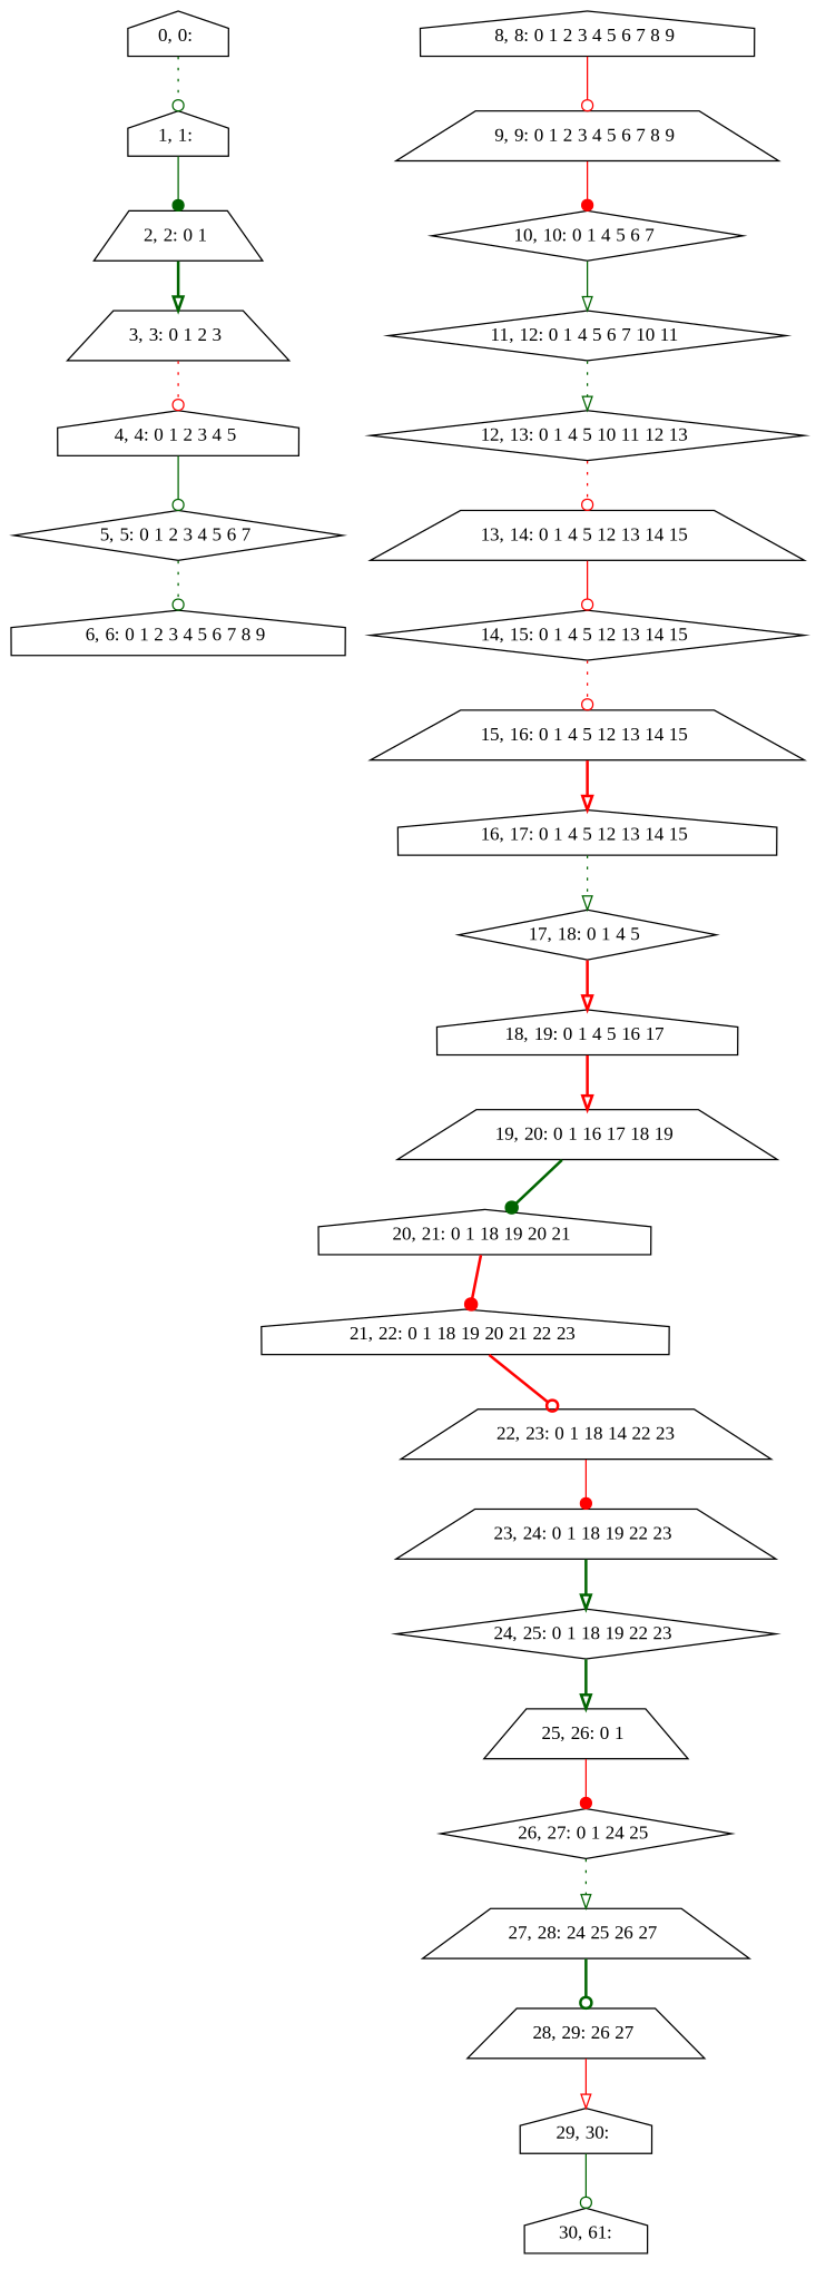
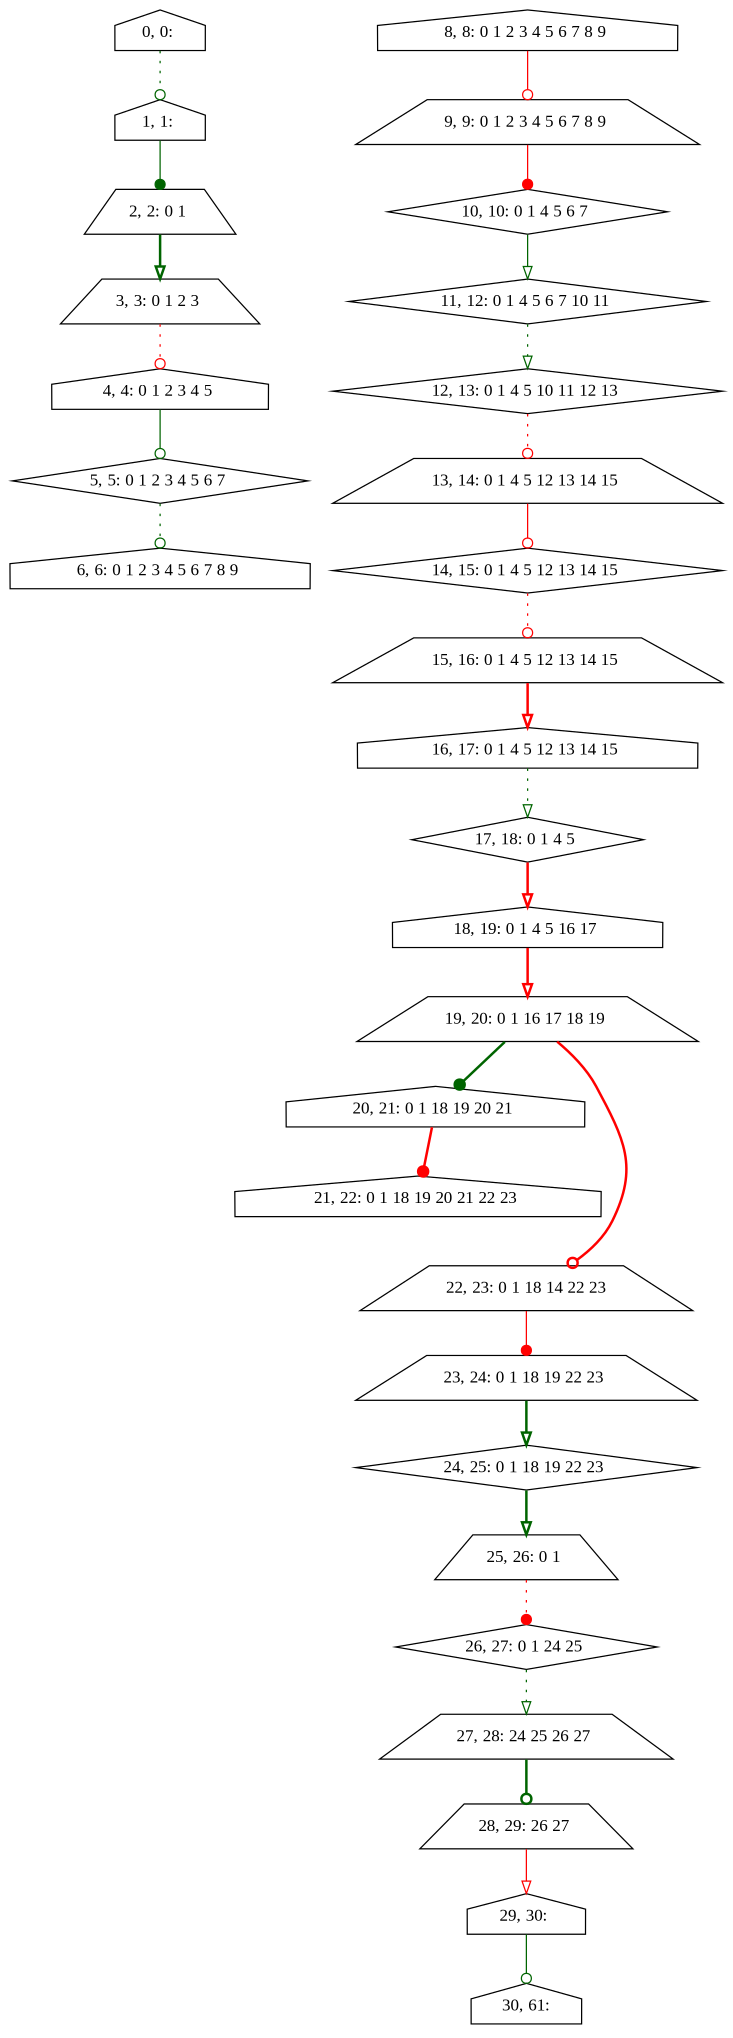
  digraph {
    fontname="Liberation Serif"
    node [fontname="Liberation Serif" shape=house]
    edge [arrowhead=odot color=darkgreen fontname="Liberation Serif" style=bold]
    n1 [label="0, 0: "]
    n2 [label="1, 1: "]
    n3 [label="2, 2: 0 1 " shape=trapezium]
    n4 [label="3, 3: 0 1 2 3 " shape=trapezium]
    n5 [label="4, 4: 0 1 2 3 4 5 "]
    n6 [label="5, 5: 0 1 2 3 4 5 6 7 " shape=diamond]
    n7 [label="6, 6: 0 1 2 3 4 5 6 7 8 9 "]
    n8 [label="8, 8: 0 1 2 3 4 5 6 7 8 9 "]
    n9 [label="9, 9: 0 1 2 3 4 5 6 7 8 9 " shape=trapezium]
    n10 [label="10, 10: 0 1 4 5 6 7 " shape=diamond]
    n11 [label="11, 12: 0 1 4 5 6 7 10 11 " shape=diamond]
    n12 [label="12, 13: 0 1 4 5 10 11 12 13 " shape=diamond]
    n13 [label="13, 14: 0 1 4 5 12 13 14 15 " shape=trapezium]
    n14 [label="14, 15: 0 1 4 5 12 13 14 15 " shape=diamond]
    n15 [label="15, 16: 0 1 4 5 12 13 14 15 " shape=trapezium]
    n16 [label="16, 17: 0 1 4 5 12 13 14 15 "]
    n17 [label="17, 18: 0 1 4 5 " shape=diamond]
    n18 [label="18, 19: 0 1 4 5 16 17 "]
    n19 [label="19, 20: 0 1 16 17 18 19 " shape=trapezium]
    n20 [label="20, 21: 0 1 18 19 20 21 "]
    n21 [label="21, 22: 0 1 18 19 20 21 22 23 "]
    n22 [label="22, 23: 0 1 18 14 22 23" shape=trapezium]
    n23 [label="23, 24: 0 1 18 19 22 23 " shape=trapezium]
    n24 [label="24, 25: 0 1 18 19 22 23 " shape=diamond]
    n25 [label="25, 26: 0 1 " shape=trapezium]
    n26 [label="26, 27: 0 1 24 25 " shape=diamond]
    n27 [label="27, 28: 24 25 26 27 " shape=trapezium]
    n28 [label="28, 29: 26 27 " shape=trapezium]
    n29 [label="29, 30: "]
    n30 [label="30, 61:"]
    n1 -> n2 [style=dotted]
    n2 -> n3 [arrowhead=dot style=solid]
    n3 -> n4 [arrowhead=onormal]
    n4 -> n5 [color=red style=dotted]
    n5 -> n6 [style=solid]
    n6 -> n7 [style=dotted]
    n8 -> n9 [color=red style=solid]
    n9 -> n10 [arrowhead=dot color=red style=solid]
    n10 -> n11 [arrowhead=onormal style=solid]
    n11 -> n12 [arrowhead=onormal style=dotted]
    n12 -> n13 [color=red style=dotted]
    n13 -> n14 [color=red style=solid]
    n14 -> n15 [color=red style=dotted]
    n15 -> n16 [arrowhead=onormal color=red]
    n16 -> n17 [arrowhead=onormal style=dotted]
    n17 -> n18 [arrowhead=onormal color=red]
    n18 -> n19 [arrowhead=onormal color=red]
    n19 -> n20 [arrowhead=dot]
    n20 -> n21 [arrowhead=dot color=red]
-   n21 -> n22 [color=red]
+   n19 -> n22 [color=red]
    n22 -> n23 [arrowhead=dot color=red style=solid]
    n23 -> n24 [arrowhead=onormal]
    n24 -> n25 [arrowhead=onormal]
-   n25 -> n26 [arrowhead=dot color=red style=solid]
+   n25 -> n26 [arrowhead=dot color=red style=dotted]
    n26 -> n27 [arrowhead=onormal style=dotted]
    n27 -> n28
    n28 -> n29 [arrowhead=onormal color=red style=solid]
    n29 -> n30 [style=solid]
  }
